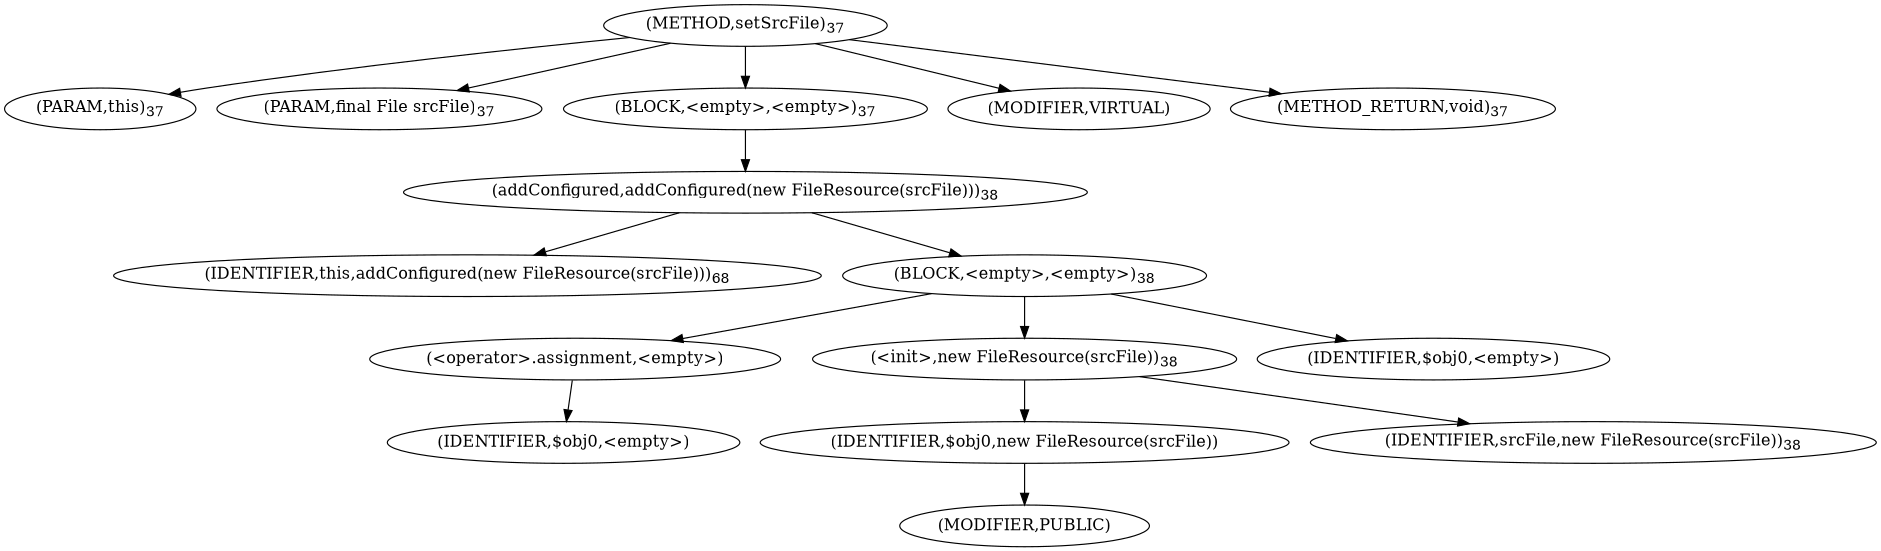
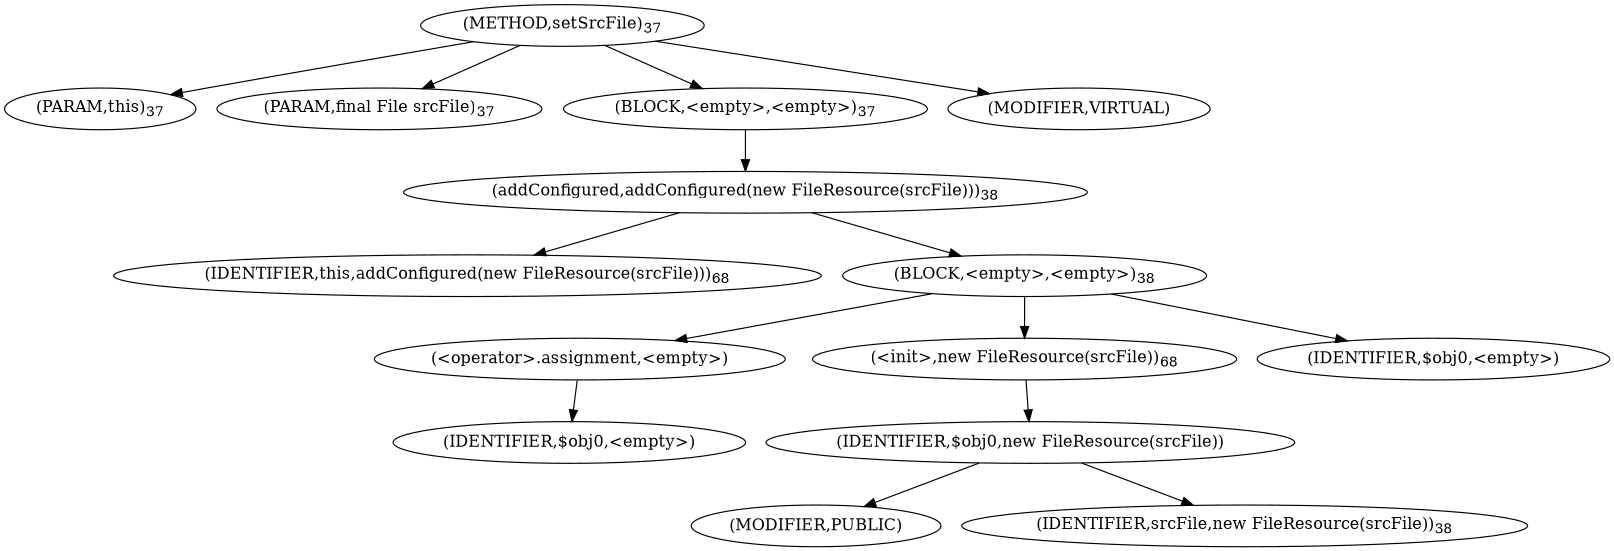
  digraph {
    n1 [label=<(METHOD,setSrcFile)<SUB>37</SUB>>]
    n2 [label=<(PARAM,this)<SUB>37</SUB>>]
    n3 [label=<(PARAM,final File srcFile)<SUB>37</SUB>>]
    n4 [label=<(BLOCK,&lt;empty&gt;,&lt;empty&gt;)<SUB>37</SUB>>]
    n5 [label=<(MODIFIER,VIRTUAL)>]
-   n6 [label=<(METHOD_RETURN,void)<SUB>37</SUB>>]
    n7 [label=<(addConfigured,addConfigured(new FileResource(srcFile)))<SUB>38</SUB>>]
    n8 [label=<(MODIFIER,PUBLIC)>]
    n9 [label=<(IDENTIFIER,this,addConfigured(new FileResource(srcFile)))<SUB>68</SUB>>]
    n10 [label=<(BLOCK,&lt;empty&gt;,&lt;empty&gt;)<SUB>38</SUB>>]
    n11 [label=<(&lt;operator&gt;.assignment,&lt;empty&gt;)>]
-   n12 [label=<(&lt;init&gt;,new FileResource(srcFile))<SUB>38</SUB>>]
+   n12 [label=<(&lt;init&gt;,new FileResource(srcFile))<SUB>68</SUB>>]
    n13 [label=<(IDENTIFIER,$obj0,&lt;empty&gt;)>]
    n14 [label=<(IDENTIFIER,$obj0,&lt;empty&gt;)>]
    n15 [label=<(IDENTIFIER,$obj0,new FileResource(srcFile))>]
    n16 [label=<(IDENTIFIER,srcFile,new FileResource(srcFile))<SUB>38</SUB>>]
    n1 -> n2
    n1 -> n3
    n1 -> n4
    n1 -> n5
-   n1 -> n6
    n4 -> n7
    n7 -> n9
    n7 -> n10
    n10 -> n11
    n10 -> n12
    n10 -> n13
    n11 -> n14
    n12 -> n15
-   n12 -> n16
+   n15 -> n16
    n15 -> n8
  }
